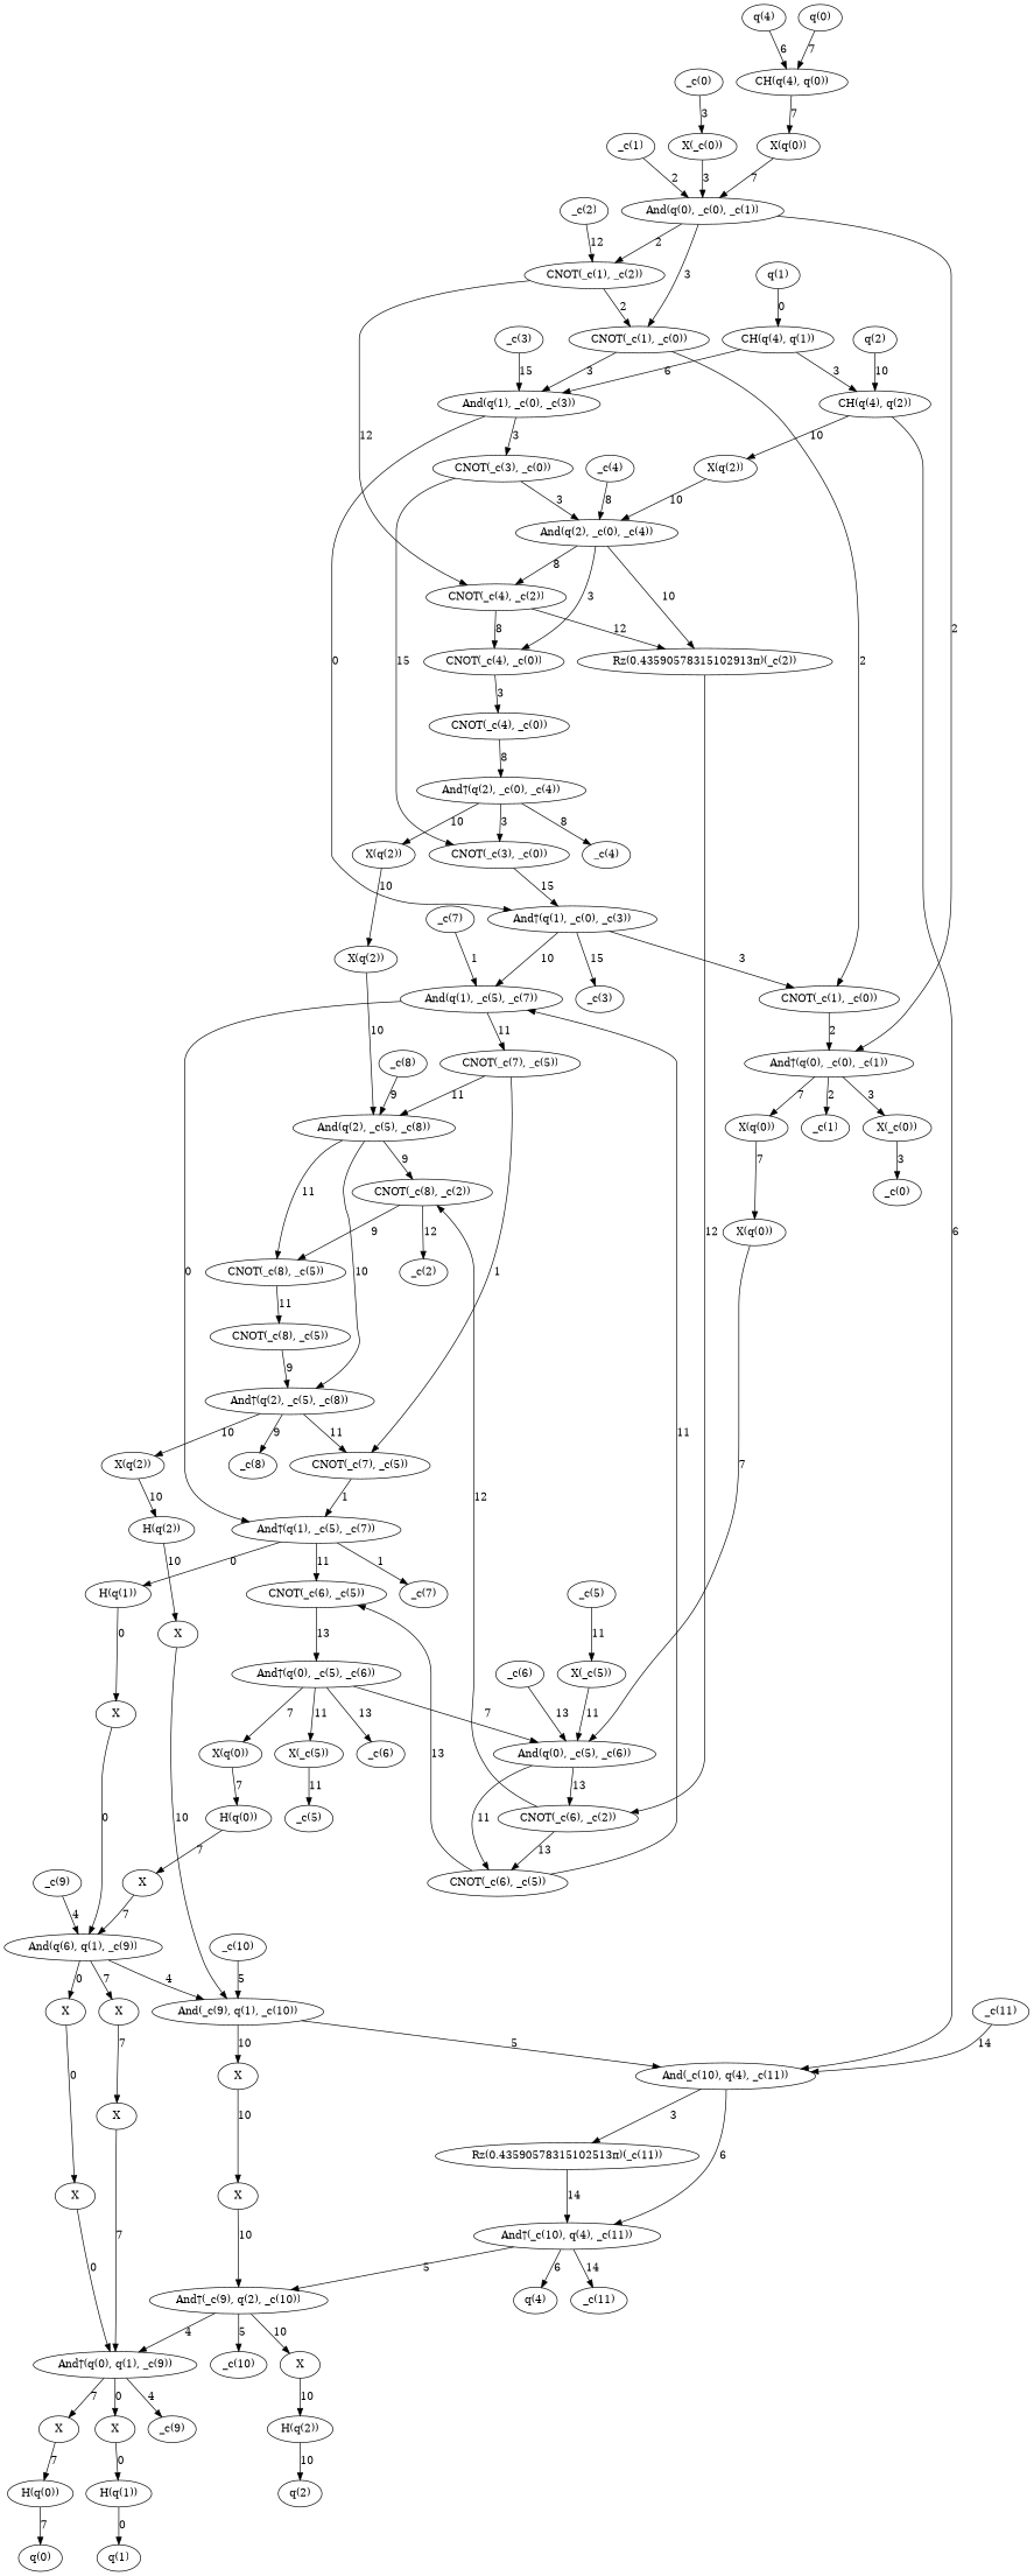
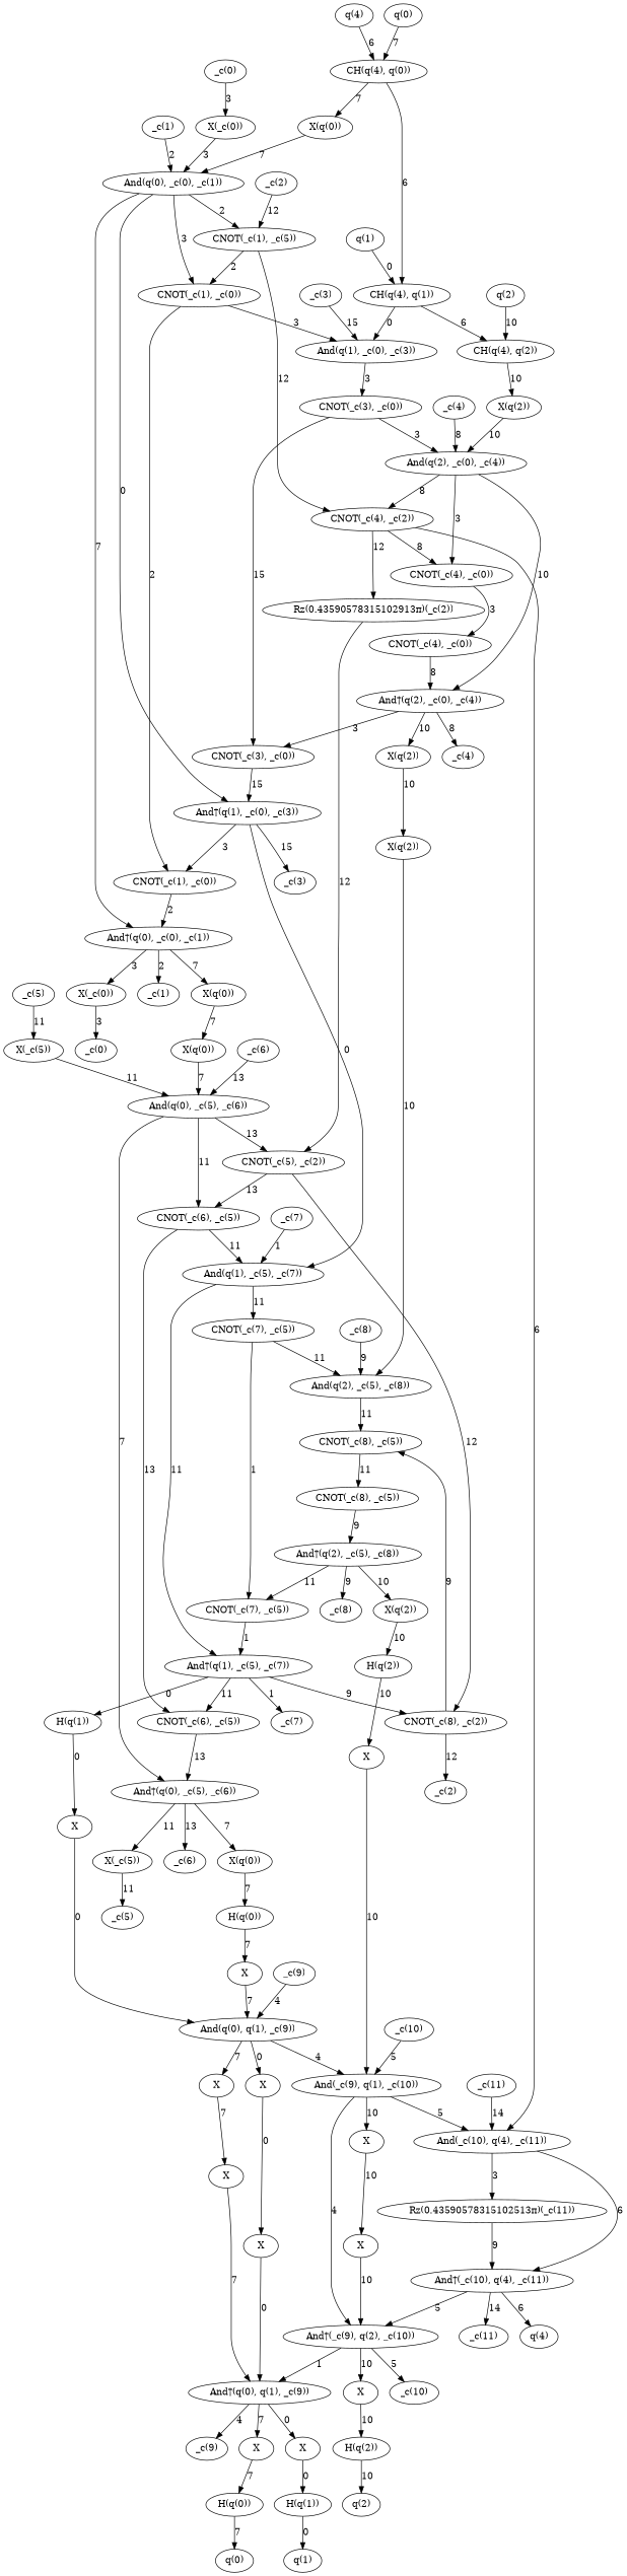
  strict digraph {
    node [matrix="[[0, 1], [1, 0]]" qubits=7]
    n1 [ancilla=False label="q(1)" matrix=None qubits=0]
    n2 [label="CH(q(4), q(1))" matrix="[[0.7071067811865475, 0.7071067811865475], [0.7071067811865475, -0.7071067811865475]]" qubits="6,0"]
    n3 [label="CH(q(4), q(2))" matrix="[[0.7071067811865475, 0.7071067811865475], [0.7071067811865475, -0.7071067811865475]]" qubits="6,10"]
    n4 [label="And(q(1), _c(0), _c(3))" qubits="0,3,15"]
    n5 [ancilla=True label="_c(7)" matrix=None qubits=1]
    n6 [label="And(q(1), _c(5), _c(7))" qubits="0,11,1"]
    n7 [label="CNOT(_c(7), _c(5))" qubits="1,11"]
    n8 [label="And†(q(1), _c(5), _c(7))" qubits="0,11,1"]
    n9 [ancilla=True label="_c(1)" matrix=None qubits=2]
    n10 [label="And(q(0), _c(0), _c(1))" qubits="7,3,2"]
-   n11 [label="CNOT(_c(1), _c(2))" qubits="2,12"]
+   n11 [label="CNOT(_c(1), _c(5))" qubits="2,12"]
    n12 [label="CNOT(_c(1), _c(0))" qubits="2,3"]
    n13 [label="And†(q(0), _c(0), _c(1))" qubits="7,3,2"]
    n14 [ancilla=True label="_c(0)" matrix=None qubits=3]
    n15 [label="X(_c(0))" qubits=3]
    n16 [ancilla=True label="_c(9)" matrix=None qubits=4]
-   n17 [label="And(q(6), q(1), _c(9))" qubits="7,0,4"]
+   n17 [label="And(q(0), q(1), _c(9))" qubits="7,0,4"]
    n18 [label="And(_c(9), q(1), _c(10))" qubits="4,10,5"]
    n19 [label=X]
    n20 [label=X qubits=0]
    n21 [ancilla=True label="_c(10)" matrix=None qubits=5]
    n22 [label="And(_c(10), q(4), _c(11))" qubits="5,6,14"]
    n23 [label=X qubits=10]
    n24 [label="And†(_c(9), q(2), _c(10))" qubits="4,10,5"]
    n25 [ancilla=False label="q(4)" matrix=None qubits=6]
    n26 [label="CH(q(4), q(0))" matrix="[[0.7071067811865475, 0.7071067811865475], [0.7071067811865475, -0.7071067811865475]]" qubits="6,7"]
    n27 [label="X(q(0))"]
    n28 [ancilla=False label="q(0)" matrix=None]
    n29 [ancilla=True label="_c(4)" matrix=None qubits=8]
    n30 [label="And(q(2), _c(0), _c(4))" qubits="10,3,8"]
    n31 [label="CNOT(_c(4), _c(2))" qubits="8,12"]
    n32 [label="CNOT(_c(4), _c(0))" qubits="8,3"]
    n33 [label="And†(q(2), _c(0), _c(4))" qubits="10,3,8"]
    n34 [ancilla=True label="_c(8)" matrix=None qubits=9]
    n35 [label="And(q(2), _c(5), _c(8))" qubits="10,11,9"]
    n36 [label="CNOT(_c(8), _c(2))" qubits="9,12"]
    n37 [label="CNOT(_c(8), _c(5))" qubits="9,11"]
    n38 [label="And†(q(2), _c(5), _c(8))" qubits="10,11,9"]
    n39 [ancilla=False label="q(2)" matrix=None qubits=10]
    n40 [label="X(q(2))" qubits=10]
    n41 [ancilla=True label="_c(5)" matrix=None qubits=11]
    n42 [label="X(_c(5))" qubits=11]
    n43 [label="And(q(0), _c(5), _c(6))" qubits="7,11,13"]
    n44 [ancilla=True label="_c(2)" matrix=None qubits=12]
    n45 [ancilla=True label="_c(6)" matrix=None qubits=13]
-   n46 [label="CNOT(_c(6), _c(2))" qubits="13,12"]
+   n46 [label="CNOT(_c(5), _c(2))" qubits="13,12"]
    n47 [label="CNOT(_c(6), _c(5))" qubits="13,11"]
    n48 [label="And†(q(0), _c(5), _c(6))" qubits="7,11,13"]
    n49 [ancilla=True label="_c(11)" matrix=None qubits=14]
    n50 [label="Rz(0.43590578315102513π)(_c(11))" matrix="[[(0.7745966692414834-0.6324555320336759j), 0], [0, (0.7745966692414834+0.6324555320336759j)]]" qubits=14]
    n51 [label="And†(_c(10), q(4), _c(11))" qubits="5,6,14"]
    n52 [ancilla=True label="_c(3)" matrix=None qubits=15]
    n53 [label="CNOT(_c(3), _c(0))" qubits="15,3"]
    n54 [label="And†(q(1), _c(0), _c(3))" qubits="0,3,15"]
    n55 [label="CNOT(_c(1), _c(0))" qubits="2,3"]
    n56 [label="X(q(0))"]
    n57 [label="X(_c(0))" qubits=3]
    n58 [ancilla=True label="_c(1)" matrix=None qubits=2]
    n59 [label="Rz(0.43590578315102913π)(_c(2))" matrix="[[(0.7745966692414834-0.6324555320336759j), 0], [0, (0.7745966692414834+0.6324555320336759j)]]" qubits=12]
    n60 [label="CNOT(_c(3), _c(0))" qubits="15,3"]
    n61 [ancilla=True label="_c(3)" matrix=None qubits=15]
    n62 [label="CNOT(_c(4), _c(0))" qubits="8,3"]
    n63 [label="X(q(2))" qubits=10]
    n64 [ancilla=True label="_c(4)" matrix=None qubits=8]
    n65 [label="X(q(2))" qubits=10]
    n66 [label="X(q(0))"]
    n67 [ancilla=True label="_c(0)" matrix=None qubits=3]
    n68 [label="CNOT(_c(6), _c(5))" qubits="13,11"]
    n69 [label="X(q(0))"]
    n70 [label="X(_c(5))" qubits=11]
    n71 [ancilla=True label="_c(6)" matrix=None qubits=13]
    n72 [ancilla=True label="_c(2)" matrix=None qubits=12]
    n73 [label="CNOT(_c(7), _c(5))" qubits="1,11"]
    n74 [label="H(q(1))" matrix="[[0.7071067811865475, 0.7071067811865475], [0.7071067811865475, -0.7071067811865475]]" qubits=0]
    n75 [ancilla=True label="_c(7)" matrix=None qubits=1]
    n76 [label="CNOT(_c(8), _c(5))" qubits="9,11"]
    n77 [label="X(q(2))" qubits=10]
    n78 [ancilla=True label="_c(8)" matrix=None qubits=9]
    n79 [label="H(q(2))" matrix="[[0.7071067811865475, 0.7071067811865475], [0.7071067811865475, -0.7071067811865475]]" qubits=10]
    n80 [label=X qubits=10]
    n81 [label=X qubits=0]
    n82 [label="H(q(0))" matrix="[[0.7071067811865475, 0.7071067811865475], [0.7071067811865475, -0.7071067811865475]]"]
    n83 [ancilla=True label="_c(5)" matrix=None qubits=11]
    n84 [label=X]
    n85 [label=X]
    n86 [label=X qubits=0]
    n87 [label="And†(q(0), q(1), _c(9))" qubits="7,0,4"]
    n88 [label=X qubits=10]
    n89 [label=X qubits=10]
    n90 [ancilla=True label="_c(10)" matrix=None qubits=5]
    n91 [ancilla=False label="q(4)" matrix=None qubits=6]
    n92 [ancilla=True label="_c(11)" matrix=None qubits=14]
    n93 [label="H(q(2))" matrix="[[0.7071067811865475, 0.7071067811865475], [0.7071067811865475, -0.7071067811865475]]" qubits=10]
    n94 [label=X]
    n95 [label=X qubits=0]
    n96 [ancilla=True label="_c(9)" matrix=None qubits=4]
    n97 [ancilla=False label="q(2)" matrix=None qubits=10]
    n98 [label="H(q(0))" matrix="[[0.7071067811865475, 0.7071067811865475], [0.7071067811865475, -0.7071067811865475]]"]
    n99 [label="H(q(1))" matrix="[[0.7071067811865475, 0.7071067811865475], [0.7071067811865475, -0.7071067811865475]]" qubits=0]
    n100 [ancilla=False label="q(0)" matrix=None]
    n101 [ancilla=False label="q(1)" matrix=None qubits=0]
    n1 -> n2 [label=0]
-   n2 -> n3 [label=3]
-   n2 -> n4 [label=6]
-   n3 -> n22 [label=6]
+   n2 -> n3 [label=6]
+   n2 -> n4 [label=0]
+   n31 -> n22 [label=6]
    n3 -> n40 [label=10]
    n4 -> n53 [label=3]
-   n4 -> n54 [label=0]
+   n10 -> n54 [label=0]
    n5 -> n6 [label=1]
    n6 -> n7 [label=11]
-   n6 -> n8 [label=0]
+   n6 -> n8 [label=11]
    n7 -> n35 [label=11]
    n7 -> n73 [label=1]
    n8 -> n68 [label=11]
    n8 -> n74 [label=0]
    n8 -> n75 [label=1]
    n9 -> n10 [label=2]
    n10 -> n11 [label=2]
    n10 -> n12 [label=3]
-   n10 -> n13 [label=2]
+   n10 -> n13 [label=7]
    n11 -> n12 [label=2]
    n11 -> n31 [label=12]
    n12 -> n4 [label=3]
    n12 -> n55 [label=2]
    n13 -> n56 [label=7]
    n13 -> n57 [label=3]
    n13 -> n58 [label=2]
    n14 -> n15 [label=3]
    n15 -> n10 [label=3]
    n16 -> n17 [label=4]
    n17 -> n18 [label=4]
    n17 -> n19 [label=7]
    n17 -> n20 [label=0]
    n18 -> n22 [label=5]
    n18 -> n23 [label=10]
+   n18 -> n24 [label=4]
    n19 -> n85 [label=7]
    n20 -> n86 [label=0]
    n21 -> n18 [label=5]
    n22 -> n50 [label=3]
    n22 -> n51 [label=6]
    n23 -> n88 [label=10]
-   n24 -> n87 [label=4]
+   n24 -> n87 [label=1]
    n24 -> n89 [label=10]
    n24 -> n90 [label=5]
    n25 -> n26 [label=6]
+   n26 -> n2 [label=6]
    n26 -> n27 [label=7]
    n27 -> n10 [label=7]
    n28 -> n26 [label=7]
    n29 -> n30 [label=8]
    n30 -> n31 [label=8]
    n30 -> n32 [label=3]
-   n30 -> n59 [label=10]
+   n30 -> n33 [label=10]
    n31 -> n32 [label=8]
    n31 -> n59 [label=12]
    n32 -> n62 [label=3]
    n33 -> n60 [label=3]
    n33 -> n63 [label=10]
    n33 -> n64 [label=8]
    n34 -> n35 [label=9]
-   n35 -> n36 [label=9]
+   n8 -> n36 [label=9]
    n35 -> n37 [label=11]
-   n35 -> n38 [label=10]
    n36 -> n37 [label=9]
    n36 -> n72 [label=12]
    n37 -> n76 [label=11]
    n38 -> n73 [label=11]
    n38 -> n77 [label=10]
    n38 -> n78 [label=9]
    n39 -> n3 [label=10]
    n40 -> n30 [label=10]
    n41 -> n42 [label=11]
    n42 -> n43 [label=11]
    n43 -> n46 [label=13]
    n43 -> n47 [label=11]
-   n48 -> n43 [label=7]
+   n43 -> n48 [label=7]
    n44 -> n11 [label=12]
    n45 -> n43 [label=13]
    n46 -> n36 [label=12]
    n46 -> n47 [label=13]
    n47 -> n6 [label=11]
    n47 -> n68 [label=13]
    n48 -> n69 [label=7]
    n48 -> n70 [label=11]
    n48 -> n71 [label=13]
    n49 -> n22 [label=14]
-   n50 -> n51 [label=14]
+   n50 -> n51 [label=9]
    n51 -> n24 [label=5]
    n51 -> n91 [label=6]
    n51 -> n92 [label=14]
    n52 -> n4 [label=15]
    n53 -> n30 [label=3]
    n53 -> n60 [label=15]
-   n54 -> n6 [label=10]
+   n54 -> n6 [label=0]
    n54 -> n55 [label=3]
    n54 -> n61 [label=15]
    n55 -> n13 [label=2]
    n56 -> n66 [label=7]
    n57 -> n67 [label=3]
    n59 -> n46 [label=12]
    n60 -> n54 [label=15]
    n62 -> n33 [label=8]
    n63 -> n65 [label=10]
    n65 -> n35 [label=10]
    n66 -> n43 [label=7]
    n68 -> n48 [label=13]
    n69 -> n82 [label=7]
    n70 -> n83 [label=11]
    n73 -> n8 [label=1]
    n74 -> n81 [label=0]
    n76 -> n38 [label=9]
    n77 -> n79 [label=10]
    n79 -> n80 [label=10]
    n80 -> n18 [label=10]
    n81 -> n17 [label=0]
    n82 -> n84 [label=7]
    n84 -> n17 [label=7]
    n85 -> n87 [label=7]
    n86 -> n87 [label=0]
    n87 -> n94 [label=7]
    n87 -> n95 [label=0]
    n87 -> n96 [label=4]
    n88 -> n24 [label=10]
    n89 -> n93 [label=10]
    n93 -> n97 [label=10]
    n94 -> n98 [label=7]
    n95 -> n99 [label=0]
    n98 -> n100 [label=7]
    n99 -> n101 [label=0]
  }
